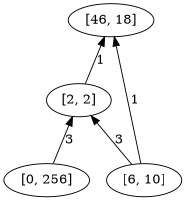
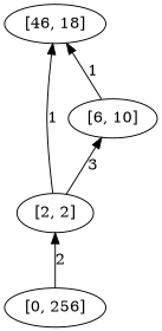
  digraph {
    ordering=out
    rankdir=BT
    node [shape=oval]
    n1 [label="[46, 18]"]
    n2 [label="[2, 2]"]
    n3 [label="[6, 10]"]
    n4 [label="[0, 256]"]
    n2 -> n1 [label=1]
-   n3 -> n2 [label=3]
+   n2 -> n3 [label=3]
    n3 -> n1 [label=1]
-   n4 -> n2 [label=3]
+   n4 -> n2 [label=2]
  }
